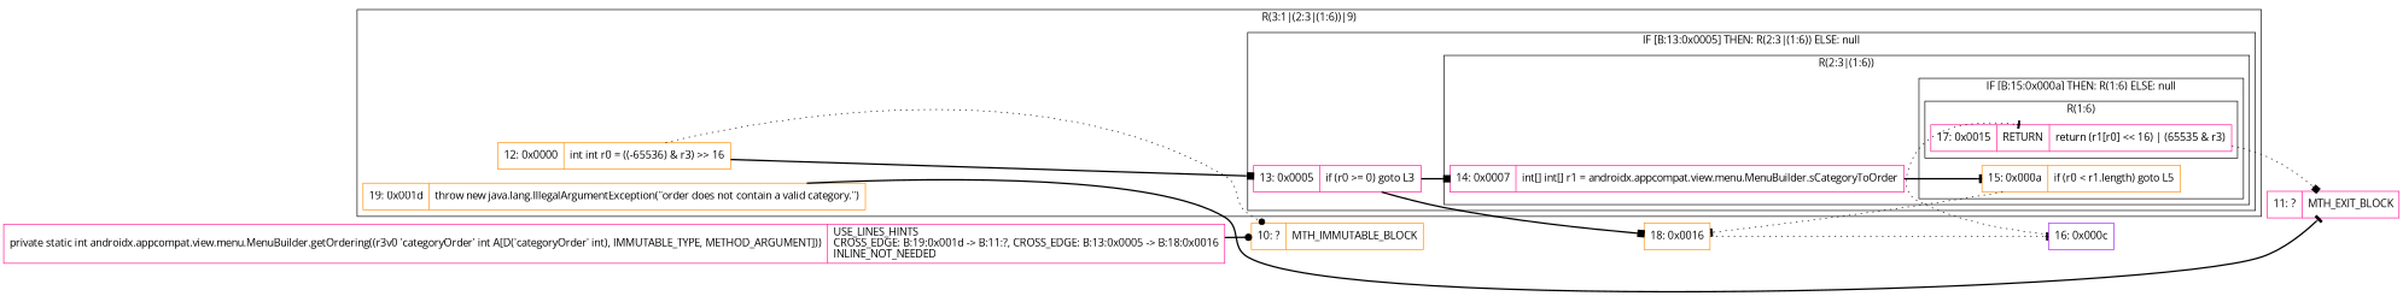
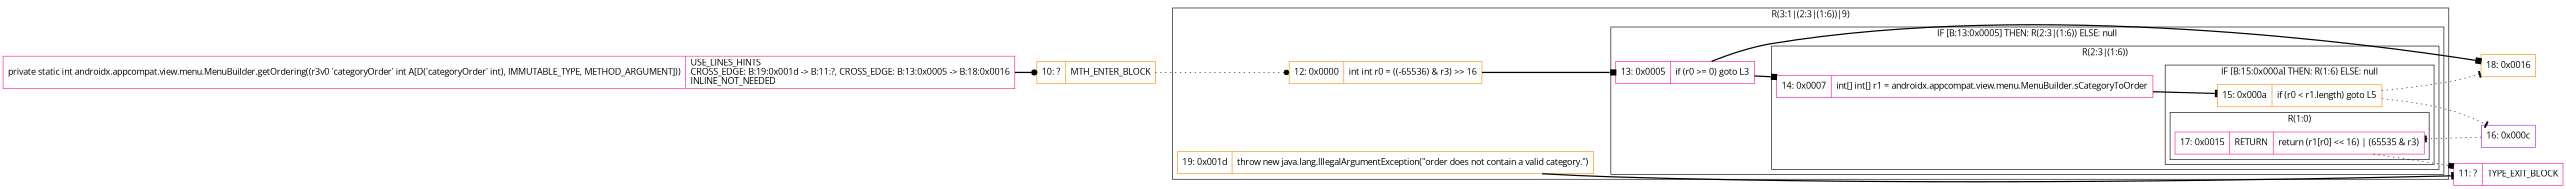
  digraph {
    fontname="Open Sans"
    rankdir=LR
    node [color=deeppink fontname="Open Sans" shape=record]
    edge [arrowhead=tee fontname="Open Sans" style=bold]
    n1 [label="{17\:\ 0x0015|RETURN\l|return (r1[r0] \<\< 16) \| (65535 & r3)\l}"]
    n2 [color=darkorange label="{15\:\ 0x000a|if (r0 \< r1.length) goto L5\l}"]
    n3 [label="{14\:\ 0x0007|int[] int[] r1 = androidx.appcompat.view.menu.MenuBuilder.sCategoryToOrder\l}"]
    n4 [label="{13\:\ 0x0005|if (r0 \>= 0) goto L3\l}"]
    n5 [color=darkorange label="{12\:\ 0x0000|int int r0 = ((\-65536) & r3) \>\> 16\l}"]
    n6 [color=darkorange label="{19\:\ 0x001d|throw new java.lang.IllegalArgumentException(\"order does not contain a valid category.\")\l}"]
-   n7 [label="{11\:\ ?|MTH_EXIT_BLOCK\l}"]
+   n7 [label="{11\:\ ?|TYPE_EXIT_BLOCK\l}"]
    n8 [color=darkorange label="{18\:\ 0x0016}"]
    n9 [color=purple label="{16\:\ 0x000c}"]
-   n10 [color=darkorange label="{10\:\ ?|MTH_IMMUTABLE_BLOCK\l}"]
+   n10 [color=darkorange label="{10\:\ ?|MTH_ENTER_BLOCK\l}"]
    n11 [label="{private static int androidx.appcompat.view.menu.MenuBuilder.getOrdering((r3v0 'categoryOrder' int A[D('categoryOrder' int), IMMUTABLE_TYPE, METHOD_ARGUMENT]))  | USE_LINES_HINTS\lCROSS_EDGE: B:19:0x001d \-\> B:11:?, CROSS_EDGE: B:13:0x0005 \-\> B:18:0x0016\lINLINE_NOT_NEEDED\l}"]
    subgraph cluster_1 {
      label="R(3:1|(2:3|(1:6))|9)"
      n5
      n6
      subgraph cluster_2 {
        label="IF [B:13:0x0005] THEN: R(2:3|(1:6)) ELSE: null"
        n4
        subgraph cluster_3 {
          label="R(2:3|(1:6))"
          n3
          subgraph cluster_4 {
            label="IF [B:15:0x000a] THEN: R(1:6) ELSE: null"
            n2
            subgraph cluster_5 {
-             label="R(1:6)"
+             label="R(1:0)"
              n1
            }
          }
        }
      }
    }
    n1 -> n7 [arrowhead=box style=dotted]
    n2 -> n8 [style=dotted]
-   n8 -> n9 [style=dotted]
+   n2 -> n9 [style=dotted]
    n3 -> n2
    n4 -> n3 [arrowhead=box]
    n4 -> n8 [arrowhead=box]
    n5 -> n4 [arrowhead=box]
    n6 -> n7
    n9 -> n1 [style=dotted]
-   n5 -> n10 [arrowhead=dot style=dotted]
+   n10 -> n5 [arrowhead=dot style=dotted]
    n11 -> n10 [arrowhead=dot]
  }
